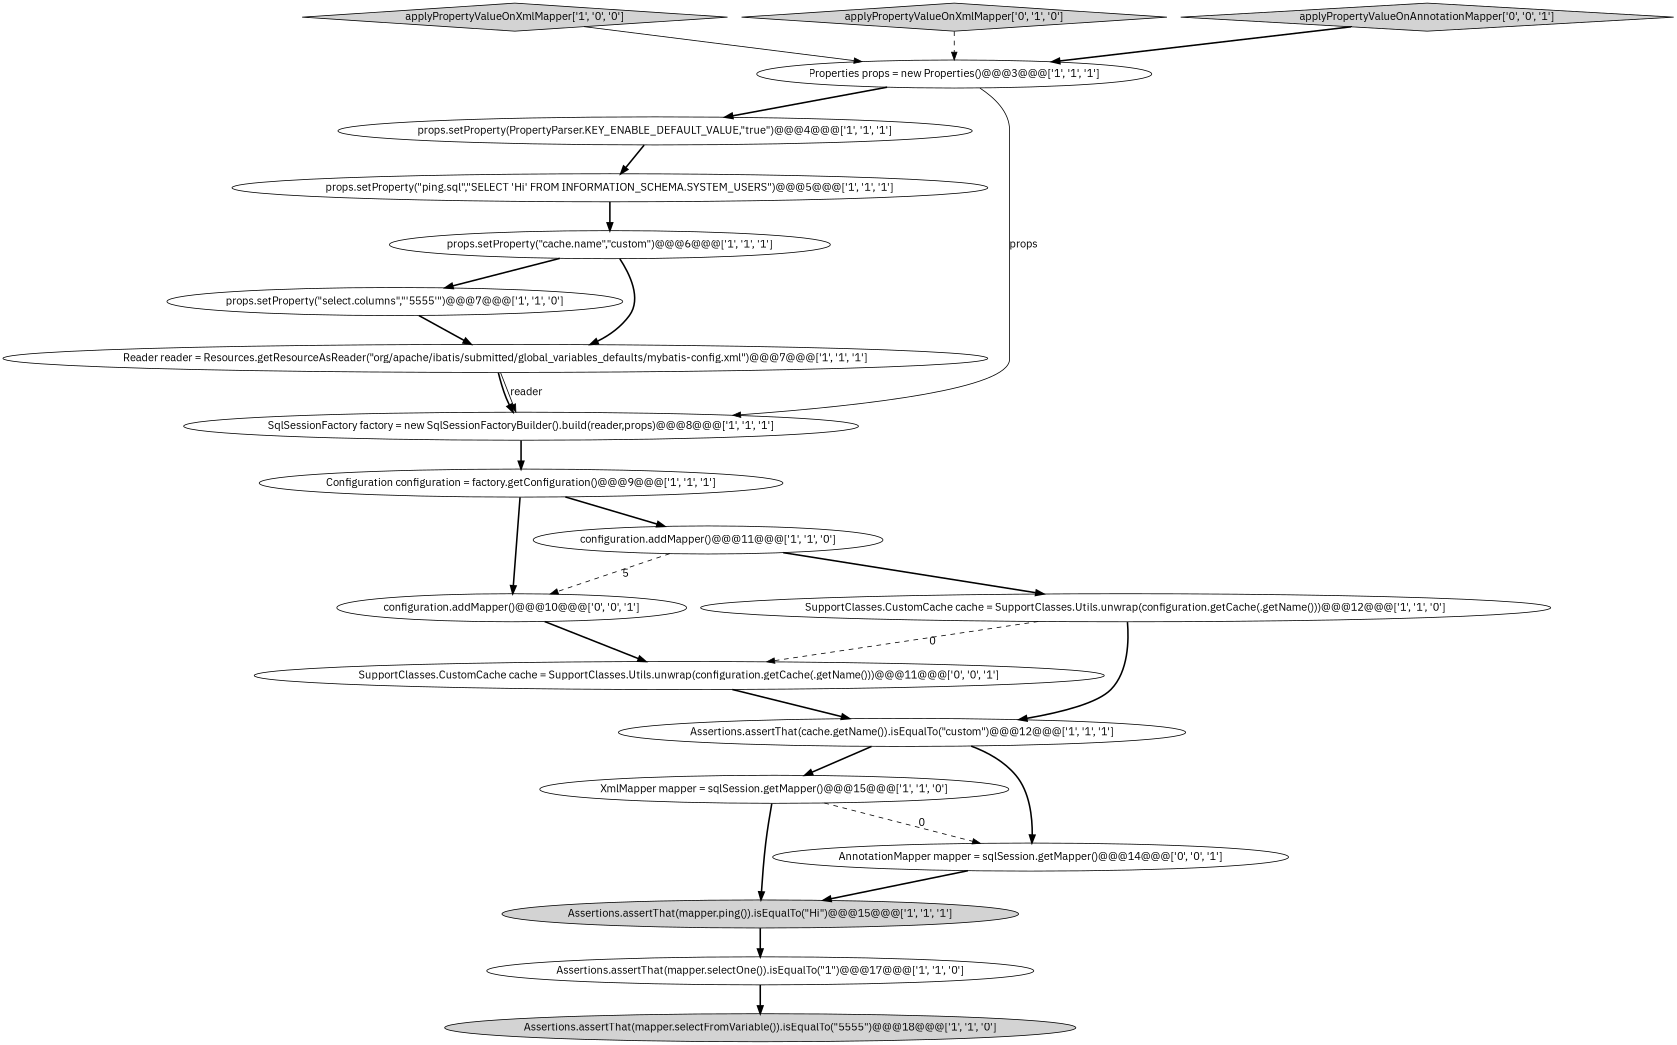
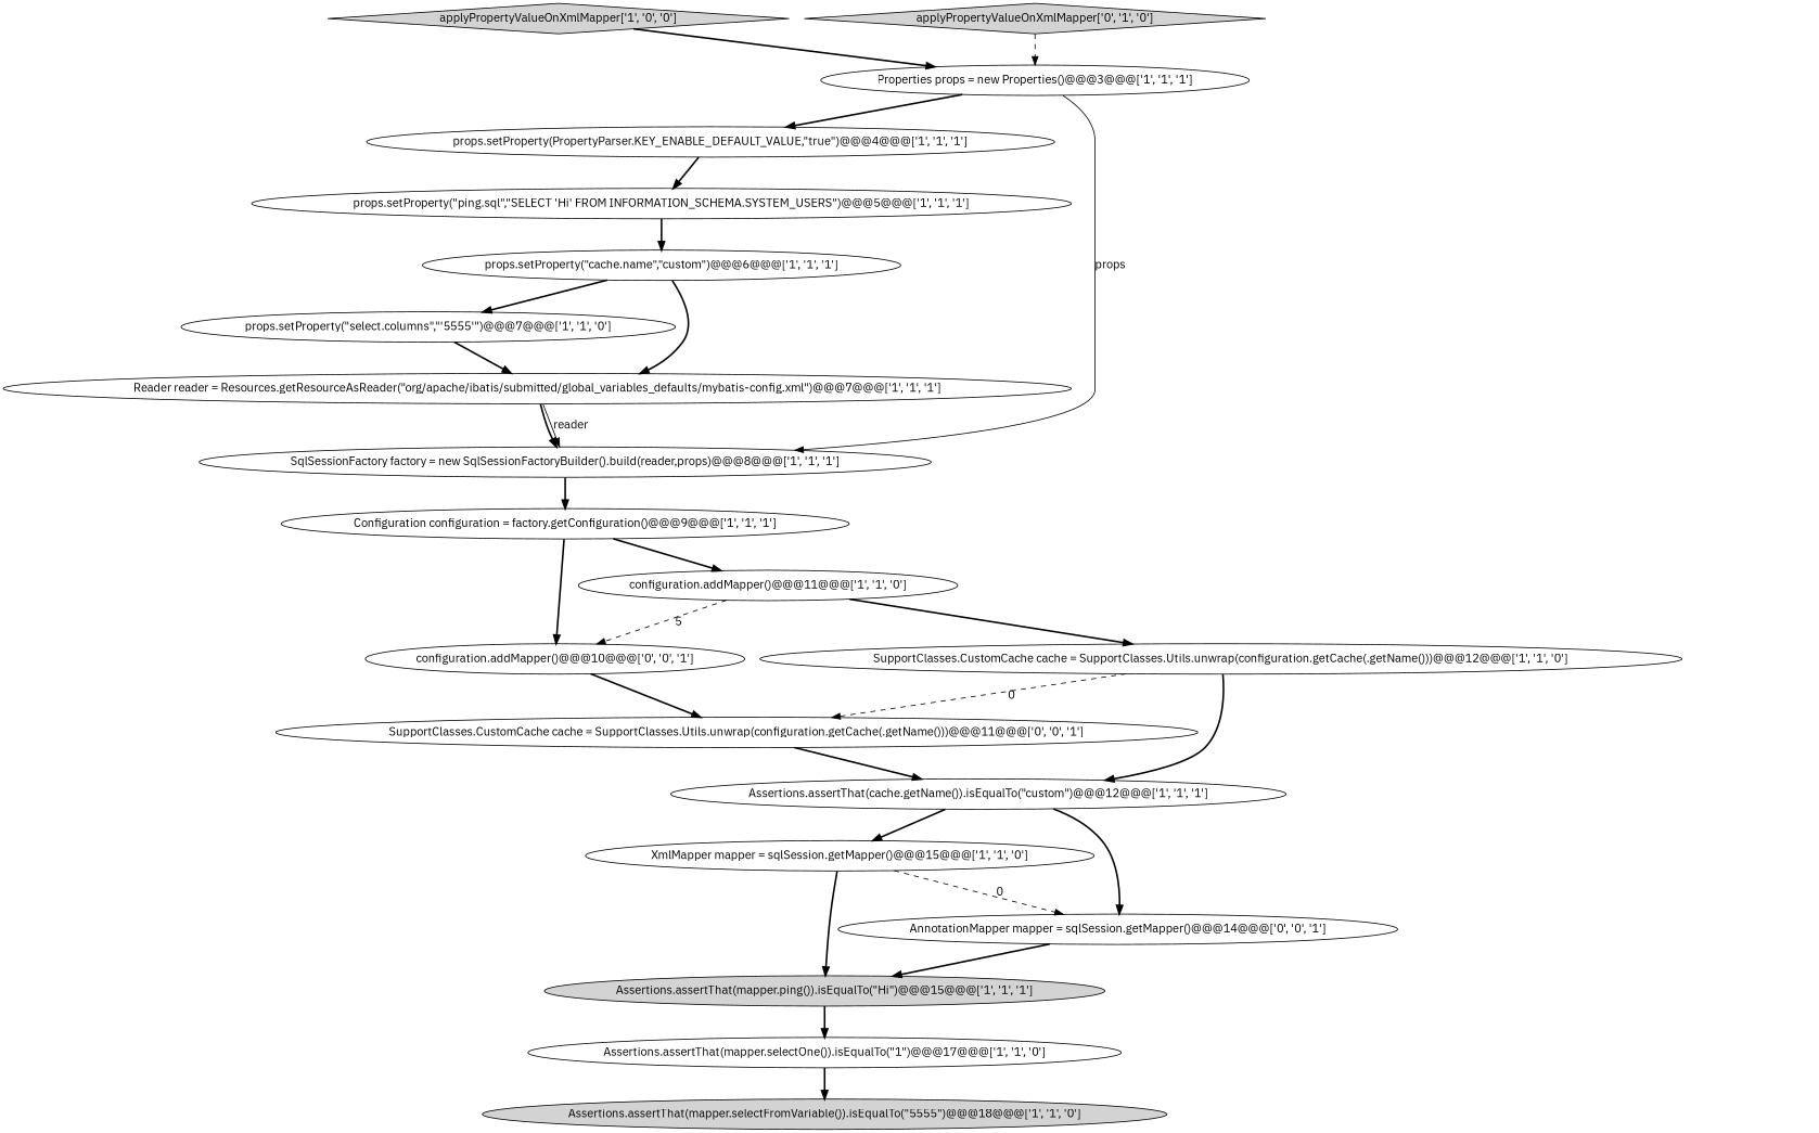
  digraph {
    fontname="IBM Plex Sans"
    node [fillcolor=white fontname="IBM Plex Sans" shape=ellipse style=filled]
    edge [fontname="IBM Plex Sans" style=bold]
    n1 [label="Properties props = new Properties()@@@3@@@['1', '1', '1']"]
    n2 [label="props.setProperty(PropertyParser.KEY_ENABLE_DEFAULT_VALUE,\"true\")@@@4@@@['1', '1', '1']"]
    n3 [label="SqlSessionFactory factory = new SqlSessionFactoryBuilder().build(reader,props)@@@8@@@['1', '1', '1']"]
    n4 [label="props.setProperty(\"ping.sql\",\"SELECT 'Hi' FROM INFORMATION_SCHEMA.SYSTEM_USERS\")@@@5@@@['1', '1', '1']"]
    n5 [label="Configuration configuration = factory.getConfiguration()@@@9@@@['1', '1', '1']"]
    n6 [fillcolor=lightgray label="Assertions.assertThat(mapper.selectFromVariable()).isEqualTo(\"5555\")@@@18@@@['1', '1', '0']"]
    n7 [label="Assertions.assertThat(mapper.selectOne()).isEqualTo(\"1\")@@@17@@@['1', '1', '0']"]
    n8 [label="SupportClasses.CustomCache cache = SupportClasses.Utils.unwrap(configuration.getCache(.getName()))@@@12@@@['1', '1', '0']"]
    n9 [label="Assertions.assertThat(cache.getName()).isEqualTo(\"custom\")@@@12@@@['1', '1', '1']"]
    n10 [label="SupportClasses.CustomCache cache = SupportClasses.Utils.unwrap(configuration.getCache(.getName()))@@@11@@@['0', '0', '1']"]
    n11 [label="XmlMapper mapper = sqlSession.getMapper()@@@15@@@['1', '1', '0']"]
    n12 [label="AnnotationMapper mapper = sqlSession.getMapper()@@@14@@@['0', '0', '1']"]
    n13 [fillcolor=lightgray label="applyPropertyValueOnXmlMapper['1', '0', '0']" shape=diamond]
    n14 [fillcolor=lightgray label="Assertions.assertThat(mapper.ping()).isEqualTo(\"Hi\")@@@15@@@['1', '1', '1']"]
    n15 [fillcolor=lightgray label="applyPropertyValueOnXmlMapper['0', '1', '0']" shape=diamond]
    n16 [label="configuration.addMapper()@@@10@@@['0', '0', '1']"]
    n17 [label="configuration.addMapper()@@@11@@@['1', '1', '0']"]
    n18 [label="props.setProperty(\"cache.name\",\"custom\")@@@6@@@['1', '1', '1']"]
    n19 [label="Reader reader = Resources.getResourceAsReader(\"org/apache/ibatis/submitted/global_variables_defaults/mybatis-config.xml\")@@@7@@@['1', '1', '1']"]
    n20 [label="props.setProperty(\"select.columns\",\"'5555'\")@@@7@@@['1', '1', '0']"]
-   n21 [fillcolor=lightgray label="applyPropertyValueOnAnnotationMapper['0', '0', '1']" shape=diamond]
    n1 -> n2
    n1 -> n3 [label=props style=solid]
    n2 -> n4
    n3 -> n5
    n4 -> n18
    n5 -> n16
    n5 -> n17
    n7 -> n6
    n8 -> n9
    n8 -> n10 [label=0 style=dashed]
    n9 -> n11
    n9 -> n12
    n10 -> n9
    n11 -> n12 [label=0 style=dashed]
    n11 -> n14
    n12 -> n14
-   n13 -> n1 [style=solid]
+   n13 -> n1
    n14 -> n7
    n15 -> n1 [style=dashed]
    n16 -> n10
    n17 -> n8
    n17 -> n16 [label=5 style=dashed]
    n18 -> n19
    n18 -> n20
    n19 -> n3 [label=reader style=solid]
    n19 -> n3
    n20 -> n19
-   n21 -> n1
  }
